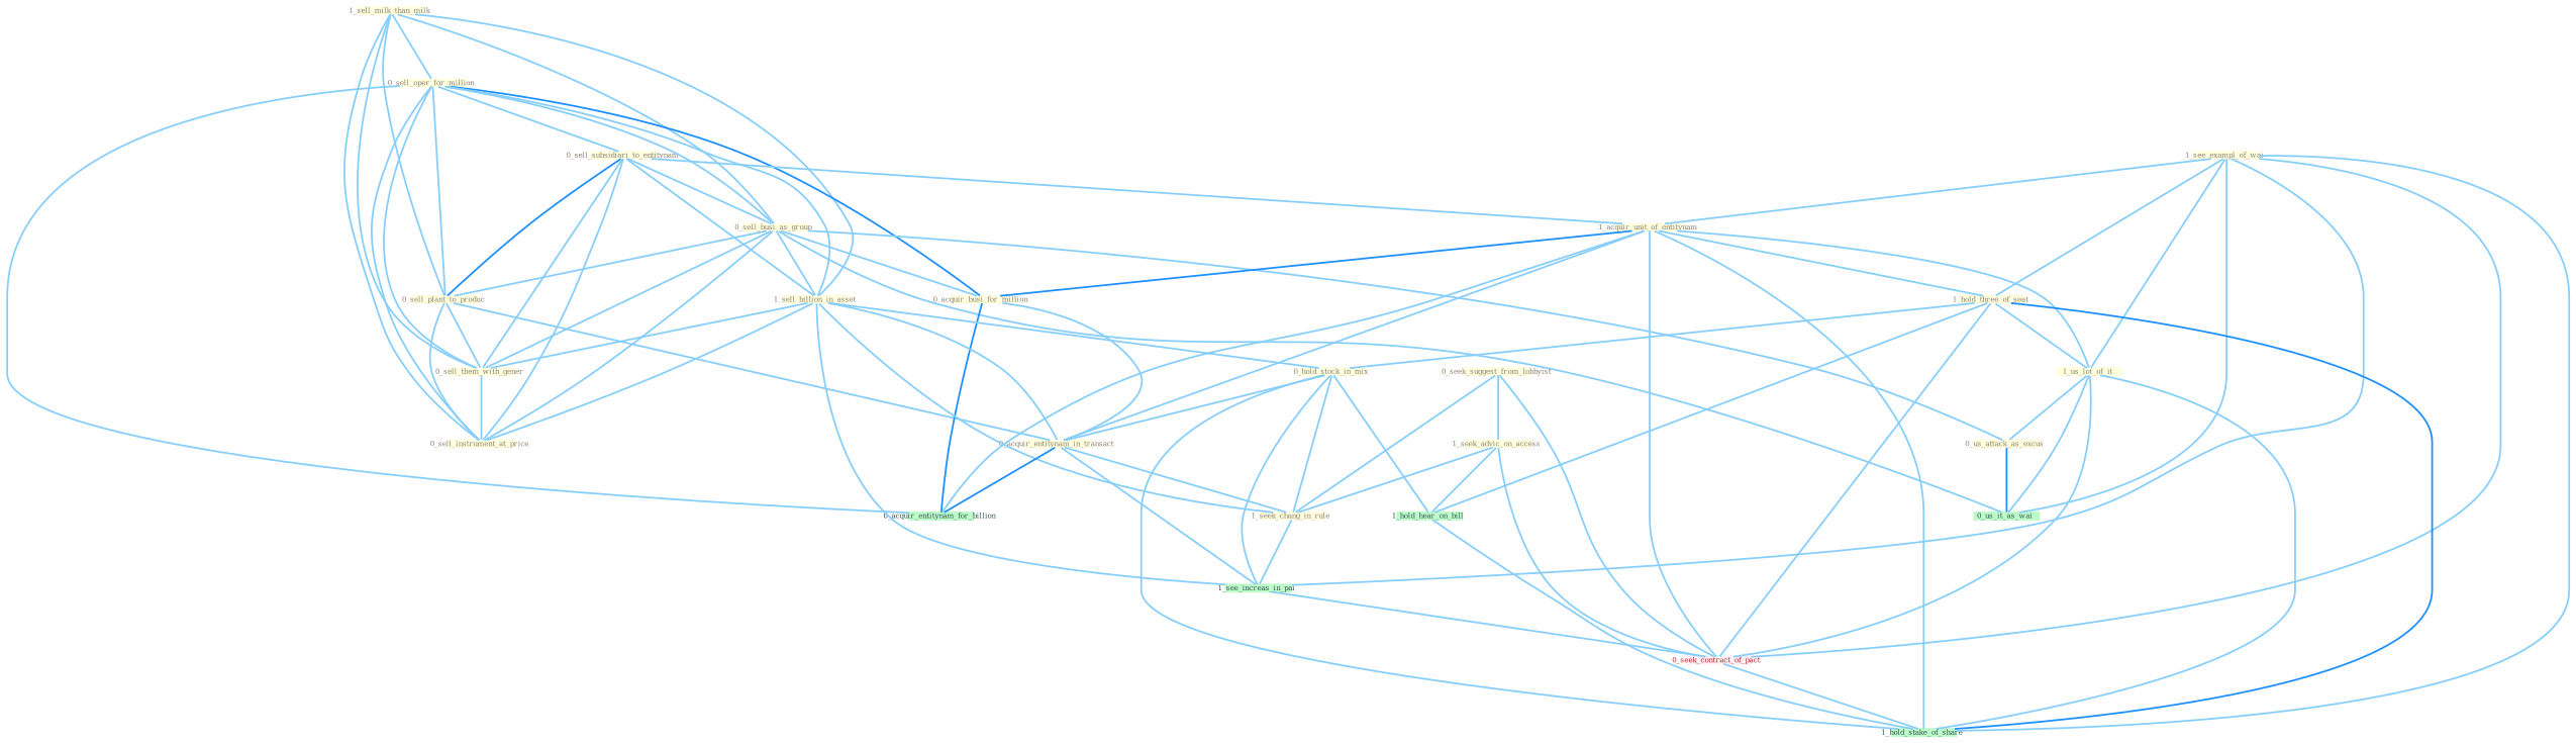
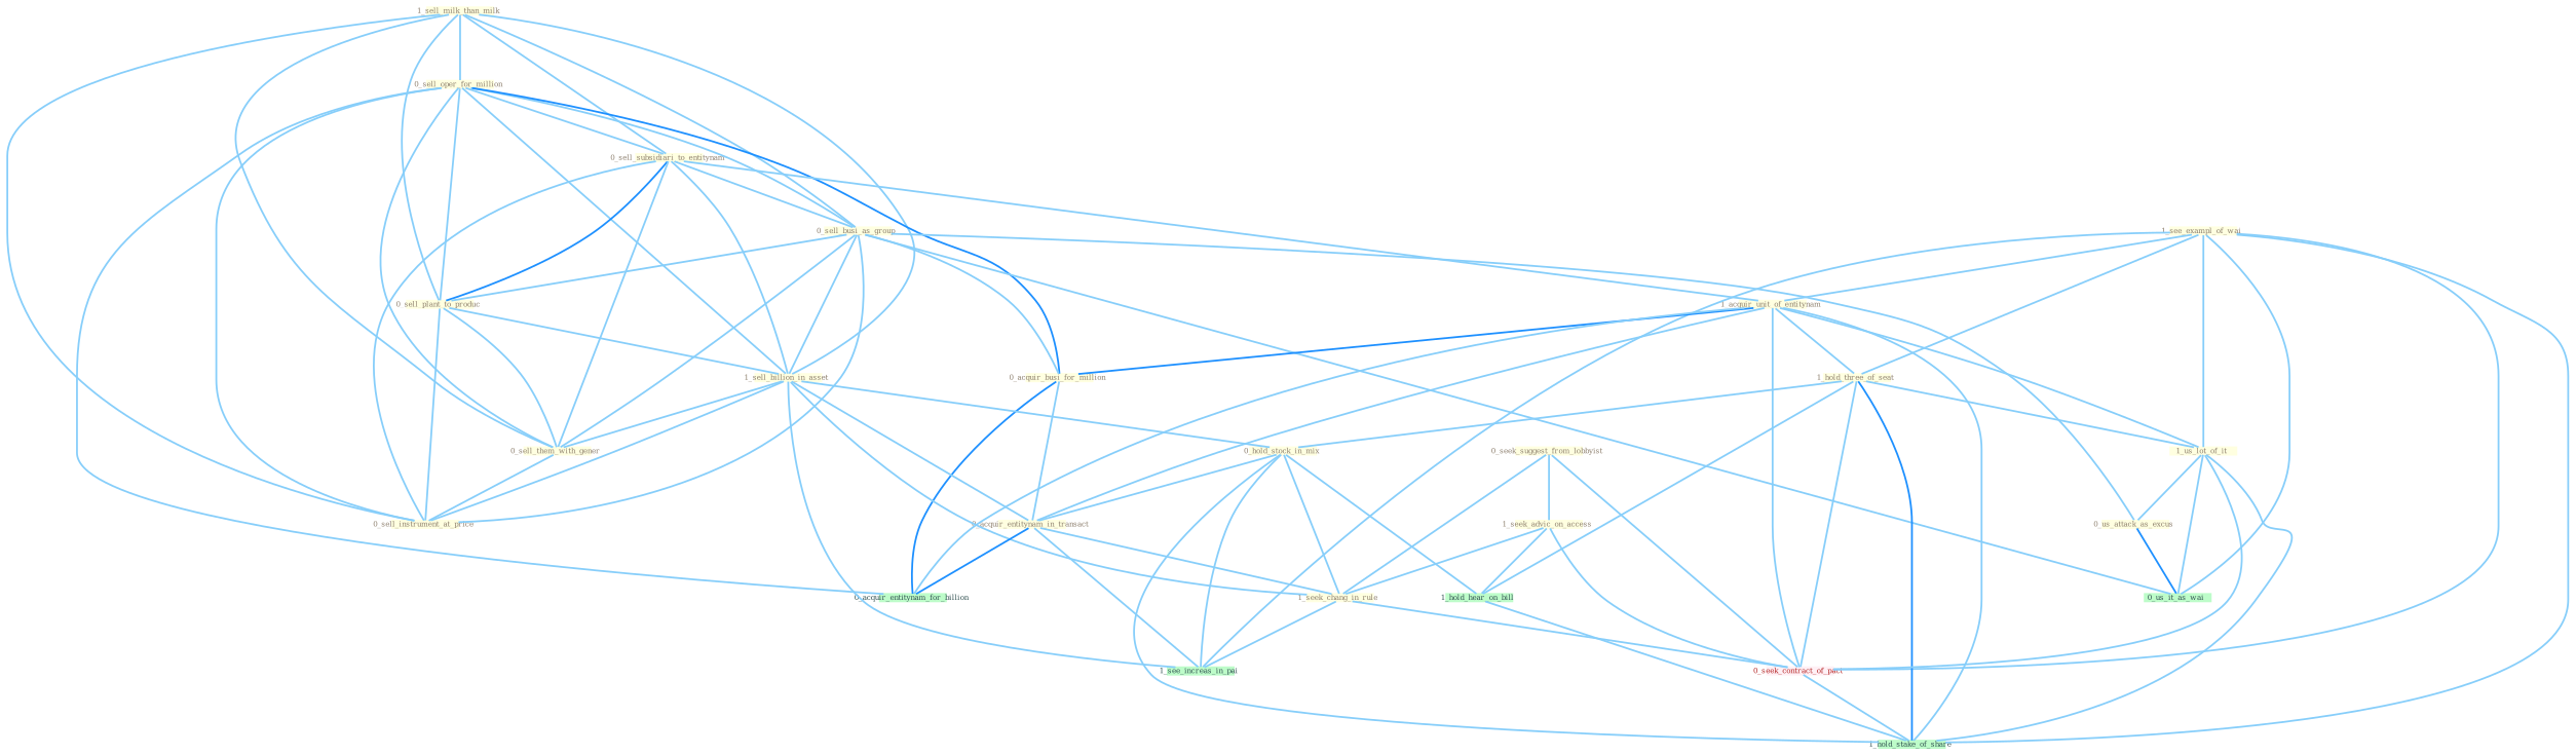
  graph {
    node [color="#ffffe0" fixedsize=true fontcolor="#8b7d6b" fontsize=4 shape=polygon style=filled]
    edge [color="#87cefa" w=1]
    "1_sell_milk_than_milk " [height=.06 width=.5]
    "0_sell_oper_for_million " [height=.06 width=.5]
    "0_sell_subsidiari_to_entitynam " [height=.06 width=.5]
    "0_sell_busi_as_group " [height=.06 width=.5]
    "0_sell_plant_to_produc " [height=.06 width=.5]
    "1_see_exampl_of_wai " [height=.06 width=.5]
    "1_acquir_unit_of_entitynam " [height=.06 width=.5]
    "0_acquir_busi_for_million " [height=.06 width=.5]
    "1_sell_billion_in_asset " [height=.06 width=.5]
    "1_hold_three_of_seat " [height=.06 width=.5]
    "0_hold_stock_in_mix " [height=.06 width=.5]
    "0_seek_suggest_from_lobbyist " [height=.06 width=.5]
    "0_acquir_entitynam_in_transact " [height=.06 width=.5]
    "1_us_lot_of_it " [height=.06 width=.5]
    "1_seek_advic_on_access " [height=.06 width=.5]
    "0_sell_them_with_gener " [height=.06 width=.5]
    "0_us_attack_as_excus " [height=.06 width=.5]
    "1_seek_chang_in_rule " [height=.06 width=.5]
    "0_sell_instrument_at_price " [height=.06 width=.5]
    "0_seek_contract_of_pact " [color="#fff0f5" fontcolor="#b22222" height=.06 width=.5]
    "0_acquir_entitynam_for_billion " [color="#BDFCC9" fontcolor="#2f4f4f" height=.06 width=.5]
    "0_us_it_as_wai " [color="#BDFCC9" fontcolor="#2f4f4f" height=.06 width=.5]
    "1_see_increas_in_pai " [color="#BDFCC9" fontcolor="#2f4f4f" height=.06 width=.5]
    "1_hold_stake_of_share " [color="#BDFCC9" fontcolor="#2f4f4f" height=.06 width=.5]
    "1_hold_hear_on_bill " [color="#BDFCC9" fontcolor="#2f4f4f" height=.06 width=.5]
    subgraph sub_1 {
      "1_sell_milk_than_milk "
      "0_sell_oper_for_million "
      "0_sell_subsidiari_to_entitynam "
      "0_sell_busi_as_group "
      "0_sell_plant_to_produc "
      "1_see_exampl_of_wai "
      "1_acquir_unit_of_entitynam "
      "0_acquir_busi_for_million "
      "1_sell_billion_in_asset "
      "1_hold_three_of_seat "
      "0_hold_stock_in_mix "
      "0_seek_suggest_from_lobbyist "
      "0_acquir_entitynam_in_transact "
      "1_us_lot_of_it "
      "1_seek_advic_on_access "
      "0_sell_them_with_gener "
      "0_us_attack_as_excus "
      "1_seek_chang_in_rule "
      "0_sell_instrument_at_price "
    }
    subgraph sub_2 {
      "0_seek_contract_of_pact "
    }
    "1_sell_milk_than_milk " -- "0_sell_oper_for_million "
+   "1_sell_milk_than_milk " -- "0_sell_subsidiari_to_entitynam "
    "1_sell_milk_than_milk " -- "0_sell_busi_as_group "
    "1_sell_milk_than_milk " -- "0_sell_plant_to_produc "
    "1_sell_milk_than_milk " -- "1_sell_billion_in_asset "
    "1_sell_milk_than_milk " -- "0_sell_them_with_gener "
    "1_sell_milk_than_milk " -- "0_sell_instrument_at_price "
    "0_sell_oper_for_million " -- "0_sell_subsidiari_to_entitynam "
    "0_sell_oper_for_million " -- "0_sell_busi_as_group "
    "0_sell_oper_for_million " -- "0_sell_plant_to_produc "
    "0_sell_oper_for_million " -- "0_acquir_busi_for_million " [color="#1e90ff" w=2]
    "0_sell_oper_for_million " -- "1_sell_billion_in_asset "
    "0_sell_oper_for_million " -- "0_sell_them_with_gener "
    "0_sell_oper_for_million " -- "0_sell_instrument_at_price "
    "0_sell_oper_for_million " -- "0_acquir_entitynam_for_billion "
    "0_sell_subsidiari_to_entitynam " -- "0_sell_busi_as_group "
    "0_sell_subsidiari_to_entitynam " -- "0_sell_plant_to_produc " [color="#1e90ff" w=2]
    "0_sell_subsidiari_to_entitynam " -- "1_acquir_unit_of_entitynam "
    "0_sell_subsidiari_to_entitynam " -- "1_sell_billion_in_asset "
    "0_sell_subsidiari_to_entitynam " -- "0_sell_them_with_gener "
    "0_sell_subsidiari_to_entitynam " -- "0_sell_instrument_at_price "
    "0_sell_busi_as_group " -- "0_sell_plant_to_produc "
    "0_sell_busi_as_group " -- "0_acquir_busi_for_million "
    "0_sell_busi_as_group " -- "1_sell_billion_in_asset "
    "0_sell_busi_as_group " -- "0_sell_them_with_gener "
    "0_sell_busi_as_group " -- "0_us_attack_as_excus "
    "0_sell_busi_as_group " -- "0_sell_instrument_at_price "
    "0_sell_busi_as_group " -- "0_us_it_as_wai "
-   "0_sell_plant_to_produc " -- "0_acquir_entitynam_in_transact "
+   "0_sell_plant_to_produc " -- "1_sell_billion_in_asset "
    "0_sell_plant_to_produc " -- "0_sell_them_with_gener "
    "0_sell_plant_to_produc " -- "0_sell_instrument_at_price "
    "1_see_exampl_of_wai " -- "1_acquir_unit_of_entitynam "
    "1_see_exampl_of_wai " -- "1_hold_three_of_seat "
    "1_see_exampl_of_wai " -- "1_us_lot_of_it "
    "1_see_exampl_of_wai " -- "0_seek_contract_of_pact "
    "1_see_exampl_of_wai " -- "0_us_it_as_wai "
    "1_see_exampl_of_wai " -- "1_see_increas_in_pai "
    "1_see_exampl_of_wai " -- "1_hold_stake_of_share "
    "1_acquir_unit_of_entitynam " -- "0_acquir_busi_for_million " [color="#1e90ff"]
    "1_acquir_unit_of_entitynam " -- "1_hold_three_of_seat "
    "1_acquir_unit_of_entitynam " -- "0_acquir_entitynam_in_transact "
    "1_acquir_unit_of_entitynam " -- "1_us_lot_of_it "
    "1_acquir_unit_of_entitynam " -- "0_seek_contract_of_pact "
    "1_acquir_unit_of_entitynam " -- "0_acquir_entitynam_for_billion "
    "1_acquir_unit_of_entitynam " -- "1_hold_stake_of_share "
    "0_acquir_busi_for_million " -- "0_acquir_entitynam_in_transact "
    "0_acquir_busi_for_million " -- "0_acquir_entitynam_for_billion " [color="#1e90ff" w=2]
    "1_sell_billion_in_asset " -- "0_hold_stock_in_mix "
    "1_sell_billion_in_asset " -- "0_acquir_entitynam_in_transact "
    "1_sell_billion_in_asset " -- "0_sell_them_with_gener "
    "1_sell_billion_in_asset " -- "1_seek_chang_in_rule "
    "1_sell_billion_in_asset " -- "0_sell_instrument_at_price "
    "1_sell_billion_in_asset " -- "1_see_increas_in_pai "
    "1_hold_three_of_seat " -- "0_hold_stock_in_mix "
    "1_hold_three_of_seat " -- "1_us_lot_of_it "
    "1_hold_three_of_seat " -- "0_seek_contract_of_pact "
    "1_hold_three_of_seat " -- "1_hold_stake_of_share " [color="#1e90ff" w=2]
    "1_hold_three_of_seat " -- "1_hold_hear_on_bill "
    "0_hold_stock_in_mix " -- "0_acquir_entitynam_in_transact "
    "0_hold_stock_in_mix " -- "1_seek_chang_in_rule "
    "0_hold_stock_in_mix " -- "1_see_increas_in_pai "
    "0_hold_stock_in_mix " -- "1_hold_stake_of_share "
    "0_hold_stock_in_mix " -- "1_hold_hear_on_bill "
    "0_seek_suggest_from_lobbyist " -- "1_seek_advic_on_access "
    "0_seek_suggest_from_lobbyist " -- "1_seek_chang_in_rule "
    "0_seek_suggest_from_lobbyist " -- "0_seek_contract_of_pact "
    "0_acquir_entitynam_in_transact " -- "1_seek_chang_in_rule "
    "0_acquir_entitynam_in_transact " -- "0_acquir_entitynam_for_billion " [color="#1e90ff" w=2]
    "0_acquir_entitynam_in_transact " -- "1_see_increas_in_pai "
    "1_us_lot_of_it " -- "0_us_attack_as_excus "
    "1_us_lot_of_it " -- "0_seek_contract_of_pact "
    "1_us_lot_of_it " -- "0_us_it_as_wai "
    "1_us_lot_of_it " -- "1_hold_stake_of_share "
    "1_seek_advic_on_access " -- "1_seek_chang_in_rule "
    "1_seek_advic_on_access " -- "0_seek_contract_of_pact "
    "1_seek_advic_on_access " -- "1_hold_hear_on_bill "
    "0_sell_them_with_gener " -- "0_sell_instrument_at_price "
    "0_us_attack_as_excus " -- "0_us_it_as_wai " [color="#1e90ff" w=2]
-   "1_see_increas_in_pai " -- "0_seek_contract_of_pact "
+   "1_seek_chang_in_rule " -- "0_seek_contract_of_pact "
    "1_seek_chang_in_rule " -- "1_see_increas_in_pai "
    "0_seek_contract_of_pact " -- "1_hold_stake_of_share "
    "1_hold_hear_on_bill " -- "1_hold_stake_of_share "
  }
